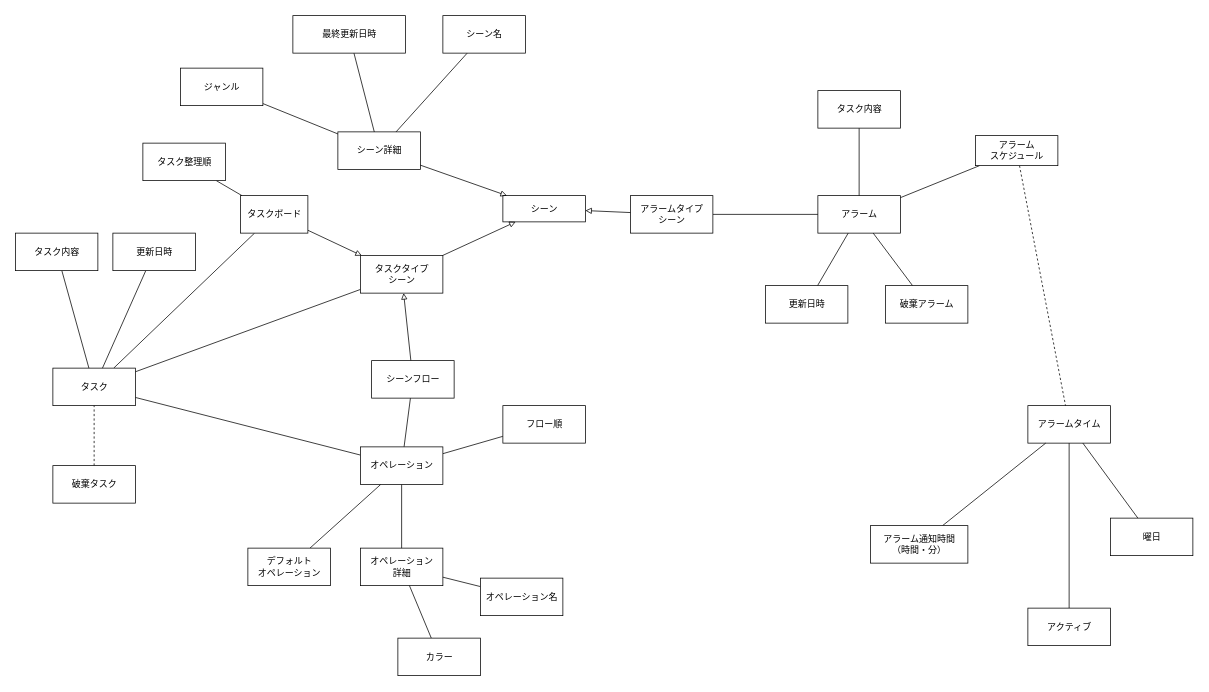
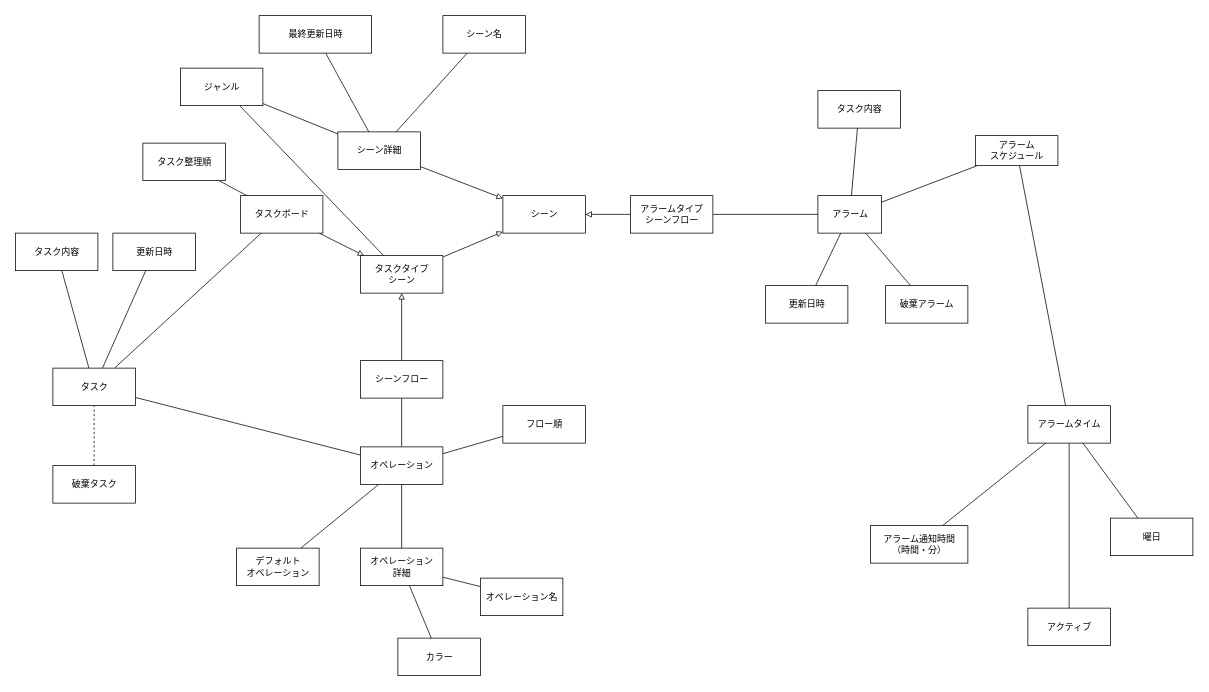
  <mxCell id="0" />
  <mxCell id="1" parent="0" />
- <mxCell id="2" style="edgeStyle=none;html=1;endArrow=none;endFill=0;" parent="1" source="52" target="9" edge="1"><mxGeometry relative="1" as="geometry" /></mxCell>
+ <mxCell id="2" style="edgeStyle=none;html=1;endArrow=none;endFill=0;" parent="1" source="52" target="27" edge="1"><mxGeometry relative="1" as="geometry" /></mxCell>
  <mxCell id="3" style="edgeStyle=none;html=1;endArrow=block;endFill=0;" parent="1" source="35" target="52" edge="1"><mxGeometry relative="1" as="geometry" /></mxCell>
  <mxCell id="4" value="シーン詳細" style="html=1;" parent="1" vertex="1"><mxGeometry x="450" y="175" width="110" height="50" as="geometry" /></mxCell>
  <mxCell id="5" style="edgeStyle=none;html=1;endArrow=none;endFill=0;" parent="1" source="33" target="9" edge="1"><mxGeometry relative="1" as="geometry" /></mxCell>
  <mxCell id="6" style="edgeStyle=none;html=1;endArrow=none;endFill=0;" parent="1" source="33" target="31" edge="1"><mxGeometry relative="1" as="geometry" /></mxCell>
  <mxCell id="7" value="オペレーション&lt;br&gt;詳細" style="html=1;" parent="1" vertex="1"><mxGeometry x="480" y="730" width="110" height="50" as="geometry" /></mxCell>
  <mxCell id="8" style="edgeStyle=none;html=1;endArrow=none;endFill=0;" parent="1" source="9" target="35" edge="1"><mxGeometry relative="1" as="geometry" /></mxCell>
  <mxCell id="9" value="タスク" style="html=1;" parent="1" vertex="1"><mxGeometry x="70" y="490" width="110" height="50" as="geometry" /></mxCell>
  <mxCell id="10" style="edgeStyle=none;html=1;endArrow=none;endFill=0;" parent="1" source="11" target="4" edge="1"><mxGeometry relative="1" as="geometry" /></mxCell>
  <mxCell id="11" value="シーン名" style="html=1;" parent="1" vertex="1"><mxGeometry x="590" y="20" width="110" height="50" as="geometry" /></mxCell>
  <mxCell id="12" style="edgeStyle=none;html=1;endArrow=none;endFill=0;" parent="1" source="13" target="4" edge="1"><mxGeometry relative="1" as="geometry" /></mxCell>
- <mxCell id="13" value="最終更新日時" style="html=1;" parent="1" vertex="1"><mxGeometry x="390" y="20" width="150" height="50" as="geometry" /></mxCell>
+ <mxCell id="13" value="最終更新日時" style="html=1;" parent="1" vertex="1"><mxGeometry x="345" y="20" width="150" height="50" as="geometry" /></mxCell>
  <mxCell id="14" style="edgeStyle=none;html=1;endArrow=none;endFill=0;" parent="1" source="15" target="7" edge="1"><mxGeometry relative="1" as="geometry" /></mxCell>
  <mxCell id="15" value="オペレーション名" style="html=1;" parent="1" vertex="1"><mxGeometry x="640" y="770" width="110" height="50" as="geometry" /></mxCell>
  <mxCell id="16" style="edgeStyle=none;html=1;endArrow=none;endFill=0;" parent="1" source="17" target="7" edge="1"><mxGeometry relative="1" as="geometry" /></mxCell>
  <mxCell id="17" value="カラー" style="html=1;" parent="1" vertex="1"><mxGeometry x="530" y="850" width="110" height="50" as="geometry" /></mxCell>
  <mxCell id="18" style="edgeStyle=none;html=1;endArrow=none;endFill=0;" parent="1" source="19" target="9" edge="1"><mxGeometry relative="1" as="geometry" /></mxCell>
  <mxCell id="19" value="タスク内容" style="html=1;" parent="1" vertex="1"><mxGeometry x="20" y="310" width="110" height="50" as="geometry" /></mxCell>
  <mxCell id="20" style="edgeStyle=none;html=1;endArrow=none;endFill=0;" parent="1" source="21" target="33" edge="1"><mxGeometry relative="1" as="geometry" /></mxCell>
  <mxCell id="21" value="フロー順" style="html=1;" parent="1" vertex="1"><mxGeometry x="670" y="540" width="110" height="50" as="geometry" /></mxCell>
  <mxCell id="22" style="edgeStyle=none;html=1;endArrow=none;endFill=0;" parent="1" source="23" target="9" edge="1"><mxGeometry relative="1" as="geometry" /></mxCell>
  <mxCell id="23" value="更新日時" style="html=1;" parent="1" vertex="1"><mxGeometry x="150" y="310" width="110" height="50" as="geometry" /></mxCell>
  <mxCell id="24" style="edgeStyle=none;html=1;endArrow=none;endFill=0;dashed=1;" parent="1" source="25" target="9" edge="1"><mxGeometry relative="1" as="geometry" /></mxCell>
  <mxCell id="25" value="破棄タスク" style="html=1;" parent="1" vertex="1"><mxGeometry x="70" y="620" width="110" height="50" as="geometry" /></mxCell>
  <mxCell id="26" style="edgeStyle=none;html=1;endArrow=none;endFill=0;" parent="1" source="27" target="4" edge="1"><mxGeometry relative="1" as="geometry" /></mxCell>
  <mxCell id="27" value="ジャンル" style="html=1;" parent="1" vertex="1"><mxGeometry x="240" y="90" width="110" height="50" as="geometry" /></mxCell>
  <mxCell id="28" style="edgeStyle=none;html=1;endArrow=none;endFill=0;" parent="1" source="30" target="33" edge="1"><mxGeometry relative="1" as="geometry" /></mxCell>
  <mxCell id="29" style="edgeStyle=none;html=1;endArrow=block;endFill=0;" parent="1" source="30" target="52" edge="1"><mxGeometry relative="1" as="geometry" /></mxCell>
- <mxCell id="30" value="シーンフロー" style="html=1;" parent="1" vertex="1"><mxGeometry x="495" y="480" width="110" height="50" as="geometry" /></mxCell>
- <mxCell id="31" value="デフォルト&lt;br&gt;オペレーション" style="html=1;" parent="1" vertex="1"><mxGeometry x="330" y="730" width="110" height="50" as="geometry" /></mxCell>
+ <mxCell id="30" value="シーンフロー" style="html=1;" parent="1" vertex="1"><mxGeometry x="480" y="480" width="110" height="50" as="geometry" /></mxCell>
+ <mxCell id="31" value="デフォルト&lt;br&gt;オペレーション" style="html=1;" parent="1" vertex="1"><mxGeometry x="315" y="730" width="110" height="50" as="geometry" /></mxCell>
  <mxCell id="32" style="edgeStyle=none;html=1;endArrow=none;endFill=0;" parent="1" source="33" target="7" edge="1"><mxGeometry relative="1" as="geometry" /></mxCell>
  <mxCell id="33" value="オペレーション" style="html=1;" parent="1" vertex="1"><mxGeometry x="480" y="595" width="110" height="50" as="geometry" /></mxCell>
- <mxCell id="34" value="シーン" style="html=1;" parent="1" vertex="1"><mxGeometry x="670" y="260" width="110" height="35" as="geometry" /></mxCell>
- <mxCell id="35" value="タスクボード" style="html=1;" parent="1" vertex="1"><mxGeometry x="320" y="260" width="90" height="50" as="geometry" /></mxCell>
+ <mxCell id="34" value="シーン" style="html=1;" parent="1" vertex="1"><mxGeometry x="670" y="260" width="110" height="50" as="geometry" /></mxCell>
+ <mxCell id="35" value="タスクボード" style="html=1;" parent="1" vertex="1"><mxGeometry x="320" y="260" width="110" height="50" as="geometry" /></mxCell>
  <mxCell id="36" style="edgeStyle=none;html=1;endArrow=block;endFill=0;" parent="1" source="4" target="34" edge="1"><mxGeometry relative="1" as="geometry"><mxPoint x="570" y="220" as="sourcePoint" /><mxPoint x="680" y="270" as="targetPoint" /></mxGeometry></mxCell>
  <mxCell id="37" style="edgeStyle=none;html=1;endArrow=none;endFill=0;" parent="1" source="38" target="35" edge="1"><mxGeometry relative="1" as="geometry" /></mxCell>
  <mxCell id="38" value="タスク整理順" style="html=1;" parent="1" vertex="1"><mxGeometry x="190" y="190" width="110" height="50" as="geometry" /></mxCell>
  <mxCell id="39" style="edgeStyle=none;html=1;endArrow=none;endFill=0;" edge="1" parent="1" source="40" target="60"><mxGeometry relative="1" as="geometry" /></mxCell>
- <mxCell id="40" value="アラーム" style="html=1;" parent="1" vertex="1"><mxGeometry x="1090" y="260" width="110" height="50" as="geometry" /></mxCell>
+ <mxCell id="40" value="アラーム" style="html=1;" parent="1" vertex="1"><mxGeometry x="1090" y="260" width="85" height="50" as="geometry" /></mxCell>
  <mxCell id="41" style="edgeStyle=none;html=1;endArrow=none;endFill=0;" parent="1" source="42" target="40" edge="1"><mxGeometry relative="1" as="geometry" /></mxCell>
  <mxCell id="42" value="タスク内容" style="html=1;" parent="1" vertex="1"><mxGeometry x="1090" y="120" width="110" height="50" as="geometry" /></mxCell>
  <mxCell id="43" style="edgeStyle=none;html=1;endArrow=none;endFill=0;" parent="1" source="44" target="40" edge="1"><mxGeometry relative="1" as="geometry" /></mxCell>
  <mxCell id="44" value="更新日時" style="html=1;" parent="1" vertex="1"><mxGeometry x="1020" y="380" width="110" height="50" as="geometry" /></mxCell>
  <mxCell id="45" style="edgeStyle=none;html=1;endArrow=none;endFill=0;" parent="1" source="46" target="40" edge="1"><mxGeometry relative="1" as="geometry" /></mxCell>
  <mxCell id="46" value="破棄アラーム" style="html=1;" parent="1" vertex="1"><mxGeometry x="1180" y="380" width="110" height="50" as="geometry" /></mxCell>
  <mxCell id="47" value="アラームタイム" style="html=1;" parent="1" vertex="1"><mxGeometry x="1370" y="540" width="110" height="50" as="geometry" /></mxCell>
  <mxCell id="48" style="edgeStyle=none;html=1;endArrow=none;endFill=0;" parent="1" source="49" target="47" edge="1"><mxGeometry relative="1" as="geometry" /></mxCell>
  <mxCell id="49" value="アラーム通知時間&lt;br&gt;（時間・分）" style="html=1;" parent="1" vertex="1"><mxGeometry x="1160" y="700" width="130" height="50" as="geometry" /></mxCell>
  <mxCell id="50" style="edgeStyle=none;html=1;endArrow=none;endFill=0;" parent="1" source="51" target="47" edge="1"><mxGeometry relative="1" as="geometry" /></mxCell>
  <mxCell id="51" value="アクティブ" style="html=1;" parent="1" vertex="1"><mxGeometry x="1370" y="810" width="110" height="50" as="geometry" /></mxCell>
  <mxCell id="52" value="タスクタイプ&lt;br&gt;シーン" style="html=1;" parent="1" vertex="1"><mxGeometry x="480" y="340" width="110" height="50" as="geometry" /></mxCell>
  <mxCell id="53" style="edgeStyle=none;html=1;endArrow=block;endFill=0;" parent="1" source="52" target="34" edge="1"><mxGeometry relative="1" as="geometry"><mxPoint x="640" y="470" as="sourcePoint" /><mxPoint x="700" y="270" as="targetPoint" /></mxGeometry></mxCell>
  <mxCell id="54" style="edgeStyle=none;html=1;endArrow=none;endFill=0;" parent="1" source="55" target="40" edge="1"><mxGeometry relative="1" as="geometry" /></mxCell>
- <mxCell id="55" value="アラームタイプ&lt;br&gt;シーン" style="html=1;" parent="1" vertex="1"><mxGeometry x="840" y="260" width="110" height="50" as="geometry" /></mxCell>
+ <mxCell id="55" value="アラームタイプ&lt;br&gt;シーンフロー" style="html=1;" parent="1" vertex="1"><mxGeometry x="840" y="260" width="110" height="50" as="geometry" /></mxCell>
  <mxCell id="56" style="edgeStyle=none;html=1;endArrow=block;endFill=0;" parent="1" source="55" target="34" edge="1"><mxGeometry relative="1" as="geometry"><mxPoint x="600" y="351.842" as="sourcePoint" /><mxPoint x="680" y="318.158" as="targetPoint" /></mxGeometry></mxCell>
  <mxCell id="57" value="曜日" style="html=1;" parent="1" vertex="1"><mxGeometry x="1480" y="690" width="110" height="50" as="geometry" /></mxCell>
  <mxCell id="58" style="edgeStyle=none;html=1;endArrow=none;endFill=0;" parent="1" source="57" target="47" edge="1"><mxGeometry relative="1" as="geometry"><mxPoint x="1474.583" y="670" as="sourcePoint" /><mxPoint x="1445.417" y="600" as="targetPoint" /></mxGeometry></mxCell>
- <mxCell id="59" style="edgeStyle=none;html=1;endArrow=none;endFill=0;dashed=1;" edge="1" parent="1" source="60" target="47"><mxGeometry relative="1" as="geometry" /></mxCell>
+ <mxCell id="59" style="edgeStyle=none;html=1;endArrow=none;endFill=0;" edge="1" parent="1" source="60" target="47"><mxGeometry relative="1" as="geometry" /></mxCell>
  <mxCell id="60" value="アラーム&lt;br&gt;スケジュール" style="html=1;" vertex="1" parent="1"><mxGeometry x="1300" y="180" width="110" height="40" as="geometry" /></mxCell>
